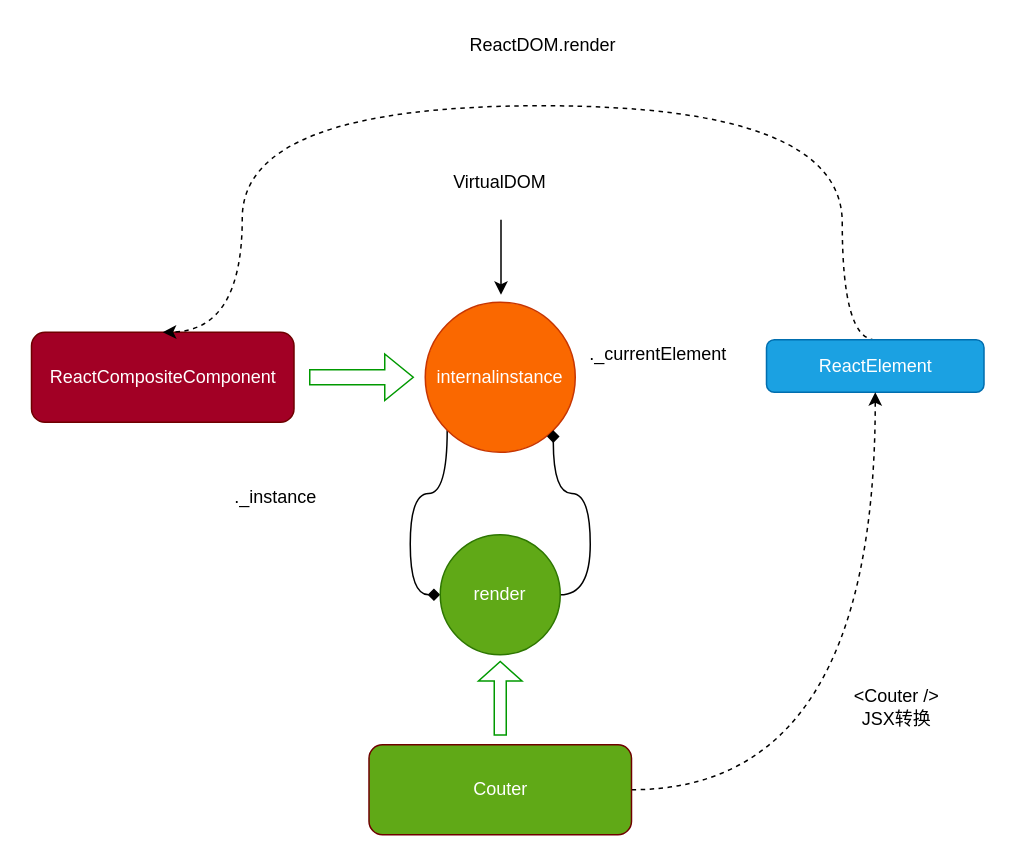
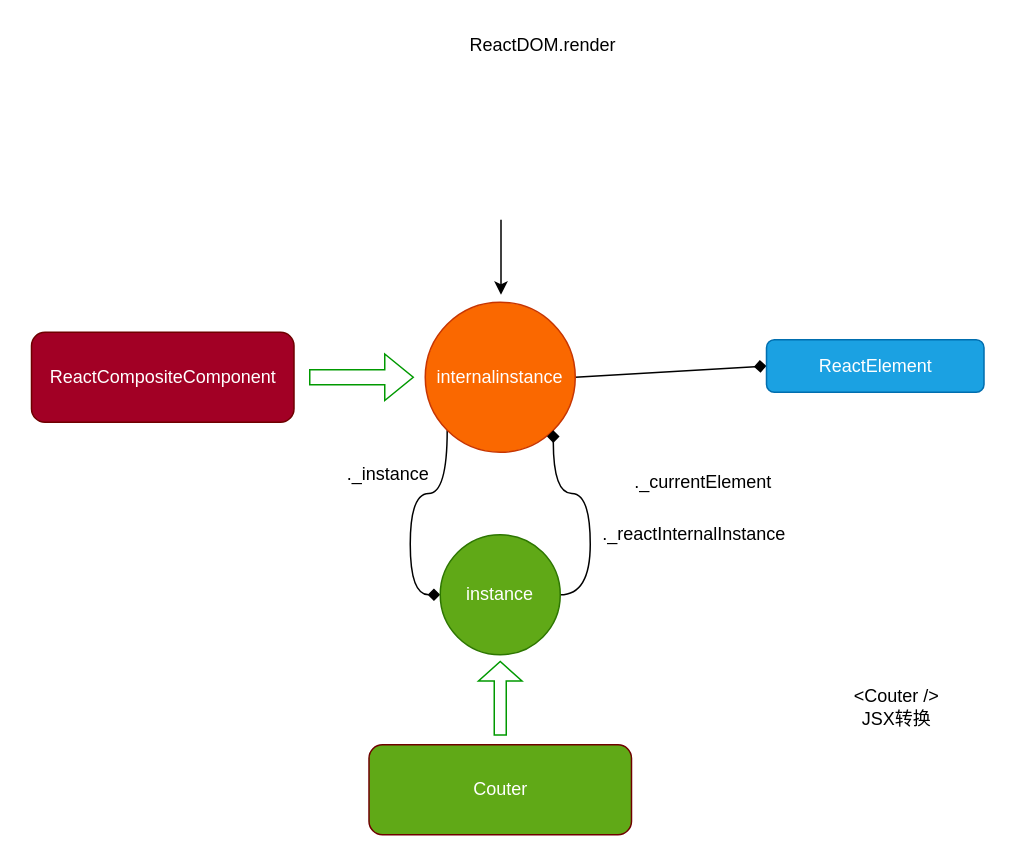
  <mxCell id="0" />
  <mxCell id="1" parent="0" />
+ <mxCell id="2" style="edgeStyle=none;rounded=0;orthogonalLoop=1;jettySize=auto;html=1;exitX=1;exitY=0.5;exitDx=0;exitDy=0;entryX=0;entryY=0.5;entryDx=0;entryDy=0;strokeColor=#000000;endArrow=diamond;endFill=1;" edge="1" parent="1" source="4" target="8"><mxGeometry relative="1" as="geometry" /></mxCell>
  <mxCell id="3" style="edgeStyle=orthogonalEdgeStyle;curved=1;rounded=0;orthogonalLoop=1;jettySize=auto;html=1;exitX=0;exitY=1;exitDx=0;exitDy=0;entryX=0;entryY=0.5;entryDx=0;entryDy=0;endArrow=diamond;endFill=1;strokeColor=#000000;" edge="1" parent="1" source="4" target="13"><mxGeometry relative="1" as="geometry" /></mxCell>
  <mxCell id="4" value="internalinstance" style="ellipse;whiteSpace=wrap;html=1;aspect=fixed;fillColor=#fa6800;strokeColor=#C73500;fontColor=#ffffff;" vertex="1" parent="1"><mxGeometry x="283" y="201" width="100" height="100" as="geometry" /></mxCell>
  <mxCell id="5" value="" style="edgeStyle=orthogonalEdgeStyle;shape=flexArrow;curved=1;rounded=0;orthogonalLoop=1;jettySize=auto;html=1;strokeColor=#009900;" edge="1" parent="1"><mxGeometry relative="1" as="geometry"><mxPoint x="205.5" y="251" as="sourcePoint" /><mxPoint x="275.5" y="251" as="targetPoint" /></mxGeometry></mxCell>
  <mxCell id="6" value="&lt;span&gt;ReactCompositeComponent&lt;/span&gt;" style="rounded=1;whiteSpace=wrap;html=1;fillColor=#a20025;strokeColor=#6F0000;fontColor=#ffffff;" vertex="1" parent="1"><mxGeometry x="20.5" y="221" width="175" height="60" as="geometry" /></mxCell>
- <mxCell id="7" style="edgeStyle=orthogonalEdgeStyle;curved=1;rounded=0;orthogonalLoop=1;jettySize=auto;html=1;exitX=0.5;exitY=0;exitDx=0;exitDy=0;entryX=0.5;entryY=0;entryDx=0;entryDy=0;dashed=1;strokeColor=#000000;" edge="1" parent="1" source="8" target="6"><mxGeometry relative="1" as="geometry"><Array as="points"><mxPoint x="561" y="226" /><mxPoint x="561" y="70" /><mxPoint x="161" y="70" /><mxPoint x="161" y="220" /></Array></mxGeometry></mxCell>
  <mxCell id="8" value="&lt;span&gt;ReactElement&lt;/span&gt;" style="rounded=1;whiteSpace=wrap;html=1;fillColor=#1ba1e2;strokeColor=#006EAF;fontColor=#ffffff;" vertex="1" parent="1"><mxGeometry x="510.5" y="226" width="145" height="35" as="geometry" /></mxCell>
  <mxCell id="9" value="" style="edgeStyle=orthogonalEdgeStyle;shape=flexArrow;curved=1;rounded=0;orthogonalLoop=1;jettySize=auto;html=1;strokeColor=#009900;width=8;endSize=4;" edge="1" parent="1"><mxGeometry relative="1" as="geometry"><mxPoint x="333" y="490" as="sourcePoint" /><mxPoint x="333" y="440" as="targetPoint" /></mxGeometry></mxCell>
- <mxCell id="10" style="edgeStyle=orthogonalEdgeStyle;curved=1;rounded=0;orthogonalLoop=1;jettySize=auto;html=1;exitX=1;exitY=0.5;exitDx=0;exitDy=0;entryX=0.5;entryY=1;entryDx=0;entryDy=0;strokeColor=#000000;dashed=1;" edge="1" parent="1" source="11" target="8"><mxGeometry relative="1" as="geometry" /></mxCell>
  <mxCell id="11" value="&lt;span&gt;Couter&lt;/span&gt;" style="rounded=1;whiteSpace=wrap;html=1;fillColor=#60a917;strokeColor=#6F0000;fontColor=#ffffff;" vertex="1" parent="1"><mxGeometry x="245.5" y="496" width="175" height="60" as="geometry" /></mxCell>
  <mxCell id="12" style="edgeStyle=orthogonalEdgeStyle;rounded=0;orthogonalLoop=1;jettySize=auto;html=1;exitX=1;exitY=0.5;exitDx=0;exitDy=0;entryX=1;entryY=1;entryDx=0;entryDy=0;endArrow=diamond;endFill=1;strokeColor=#000000;curved=1;" edge="1" parent="1" source="13" target="4"><mxGeometry relative="1" as="geometry" /></mxCell>
- <mxCell id="13" value="render" style="ellipse;whiteSpace=wrap;html=1;aspect=fixed;fillColor=#60a917;strokeColor=#2D7600;fontColor=#ffffff;" vertex="1" parent="1"><mxGeometry x="293" y="356" width="80" height="80" as="geometry" /></mxCell>
- <mxCell id="14" value="&lt;div&gt;._currentElement&lt;/div&gt;" style="text;html=1;strokeColor=none;fillColor=none;align=center;verticalAlign=middle;whiteSpace=wrap;rounded=0;" vertex="1" parent="1"><mxGeometry x="386.5" y="226" width="103" height="20" as="geometry" /></mxCell>
- <mxCell id="15" value="&lt;div&gt;._instance&lt;/div&gt;" style="text;html=1;strokeColor=none;fillColor=none;align=center;verticalAlign=middle;whiteSpace=wrap;rounded=0;" vertex="1" parent="1"><mxGeometry x="150.5" y="321" width="65" height="20" as="geometry" /></mxCell>
+ <mxCell id="13" value="instance" style="ellipse;whiteSpace=wrap;html=1;aspect=fixed;fillColor=#60a917;strokeColor=#2D7600;fontColor=#ffffff;" vertex="1" parent="1"><mxGeometry x="293" y="356" width="80" height="80" as="geometry" /></mxCell>
+ <mxCell id="14" value="&lt;div&gt;._currentElement&lt;/div&gt;" style="text;html=1;strokeColor=none;fillColor=none;align=center;verticalAlign=middle;whiteSpace=wrap;rounded=0;" vertex="1" parent="1"><mxGeometry x="416.5" y="311" width="103" height="20" as="geometry" /></mxCell>
+ <mxCell id="15" value="&lt;div&gt;._instance&lt;/div&gt;" style="text;html=1;strokeColor=none;fillColor=none;align=center;verticalAlign=middle;whiteSpace=wrap;rounded=0;" vertex="1" parent="1"><mxGeometry x="225.5" y="306" width="65" height="20" as="geometry" /></mxCell>
+ <mxCell id="16" value="&lt;div&gt;._reactInternalInstance&lt;/div&gt;" style="text;html=1;strokeColor=none;fillColor=none;align=center;verticalAlign=middle;whiteSpace=wrap;rounded=0;" vertex="1" parent="1"><mxGeometry x="395.5" y="346" width="133" height="20" as="geometry" /></mxCell>
  <mxCell id="17" value="&amp;lt;Couter /&amp;gt;&lt;br&gt;JSX转换" style="text;html=1;strokeColor=none;fillColor=none;align=center;verticalAlign=middle;whiteSpace=wrap;rounded=0;" vertex="1" parent="1"><mxGeometry x="565.5" y="451" width="63" height="40" as="geometry" /></mxCell>
  <mxCell id="18" value="ReactDOM.render" style="text;html=1;resizable=0;points=[];autosize=1;align=left;verticalAlign=top;spacingTop=-4;" vertex="1" parent="1"><mxGeometry x="310.5" y="20" width="110" height="20" as="geometry" /></mxCell>
  <mxCell id="19" style="edgeStyle=none;rounded=0;orthogonalLoop=1;jettySize=auto;html=1;endArrow=classic;endFill=1;strokeColor=#000000;" edge="1" parent="1"><mxGeometry relative="1" as="geometry"><mxPoint x="333.5" y="146" as="sourcePoint" /><mxPoint x="333.5" y="196" as="targetPoint" /></mxGeometry></mxCell>
- <mxCell id="20" value="VirtualDOM&lt;br&gt;" style="text;html=1;strokeColor=none;fillColor=none;align=center;verticalAlign=middle;whiteSpace=wrap;rounded=0;" vertex="1" parent="1"><mxGeometry x="313" y="110.5" width="40" height="20" as="geometry" /></mxCell>
